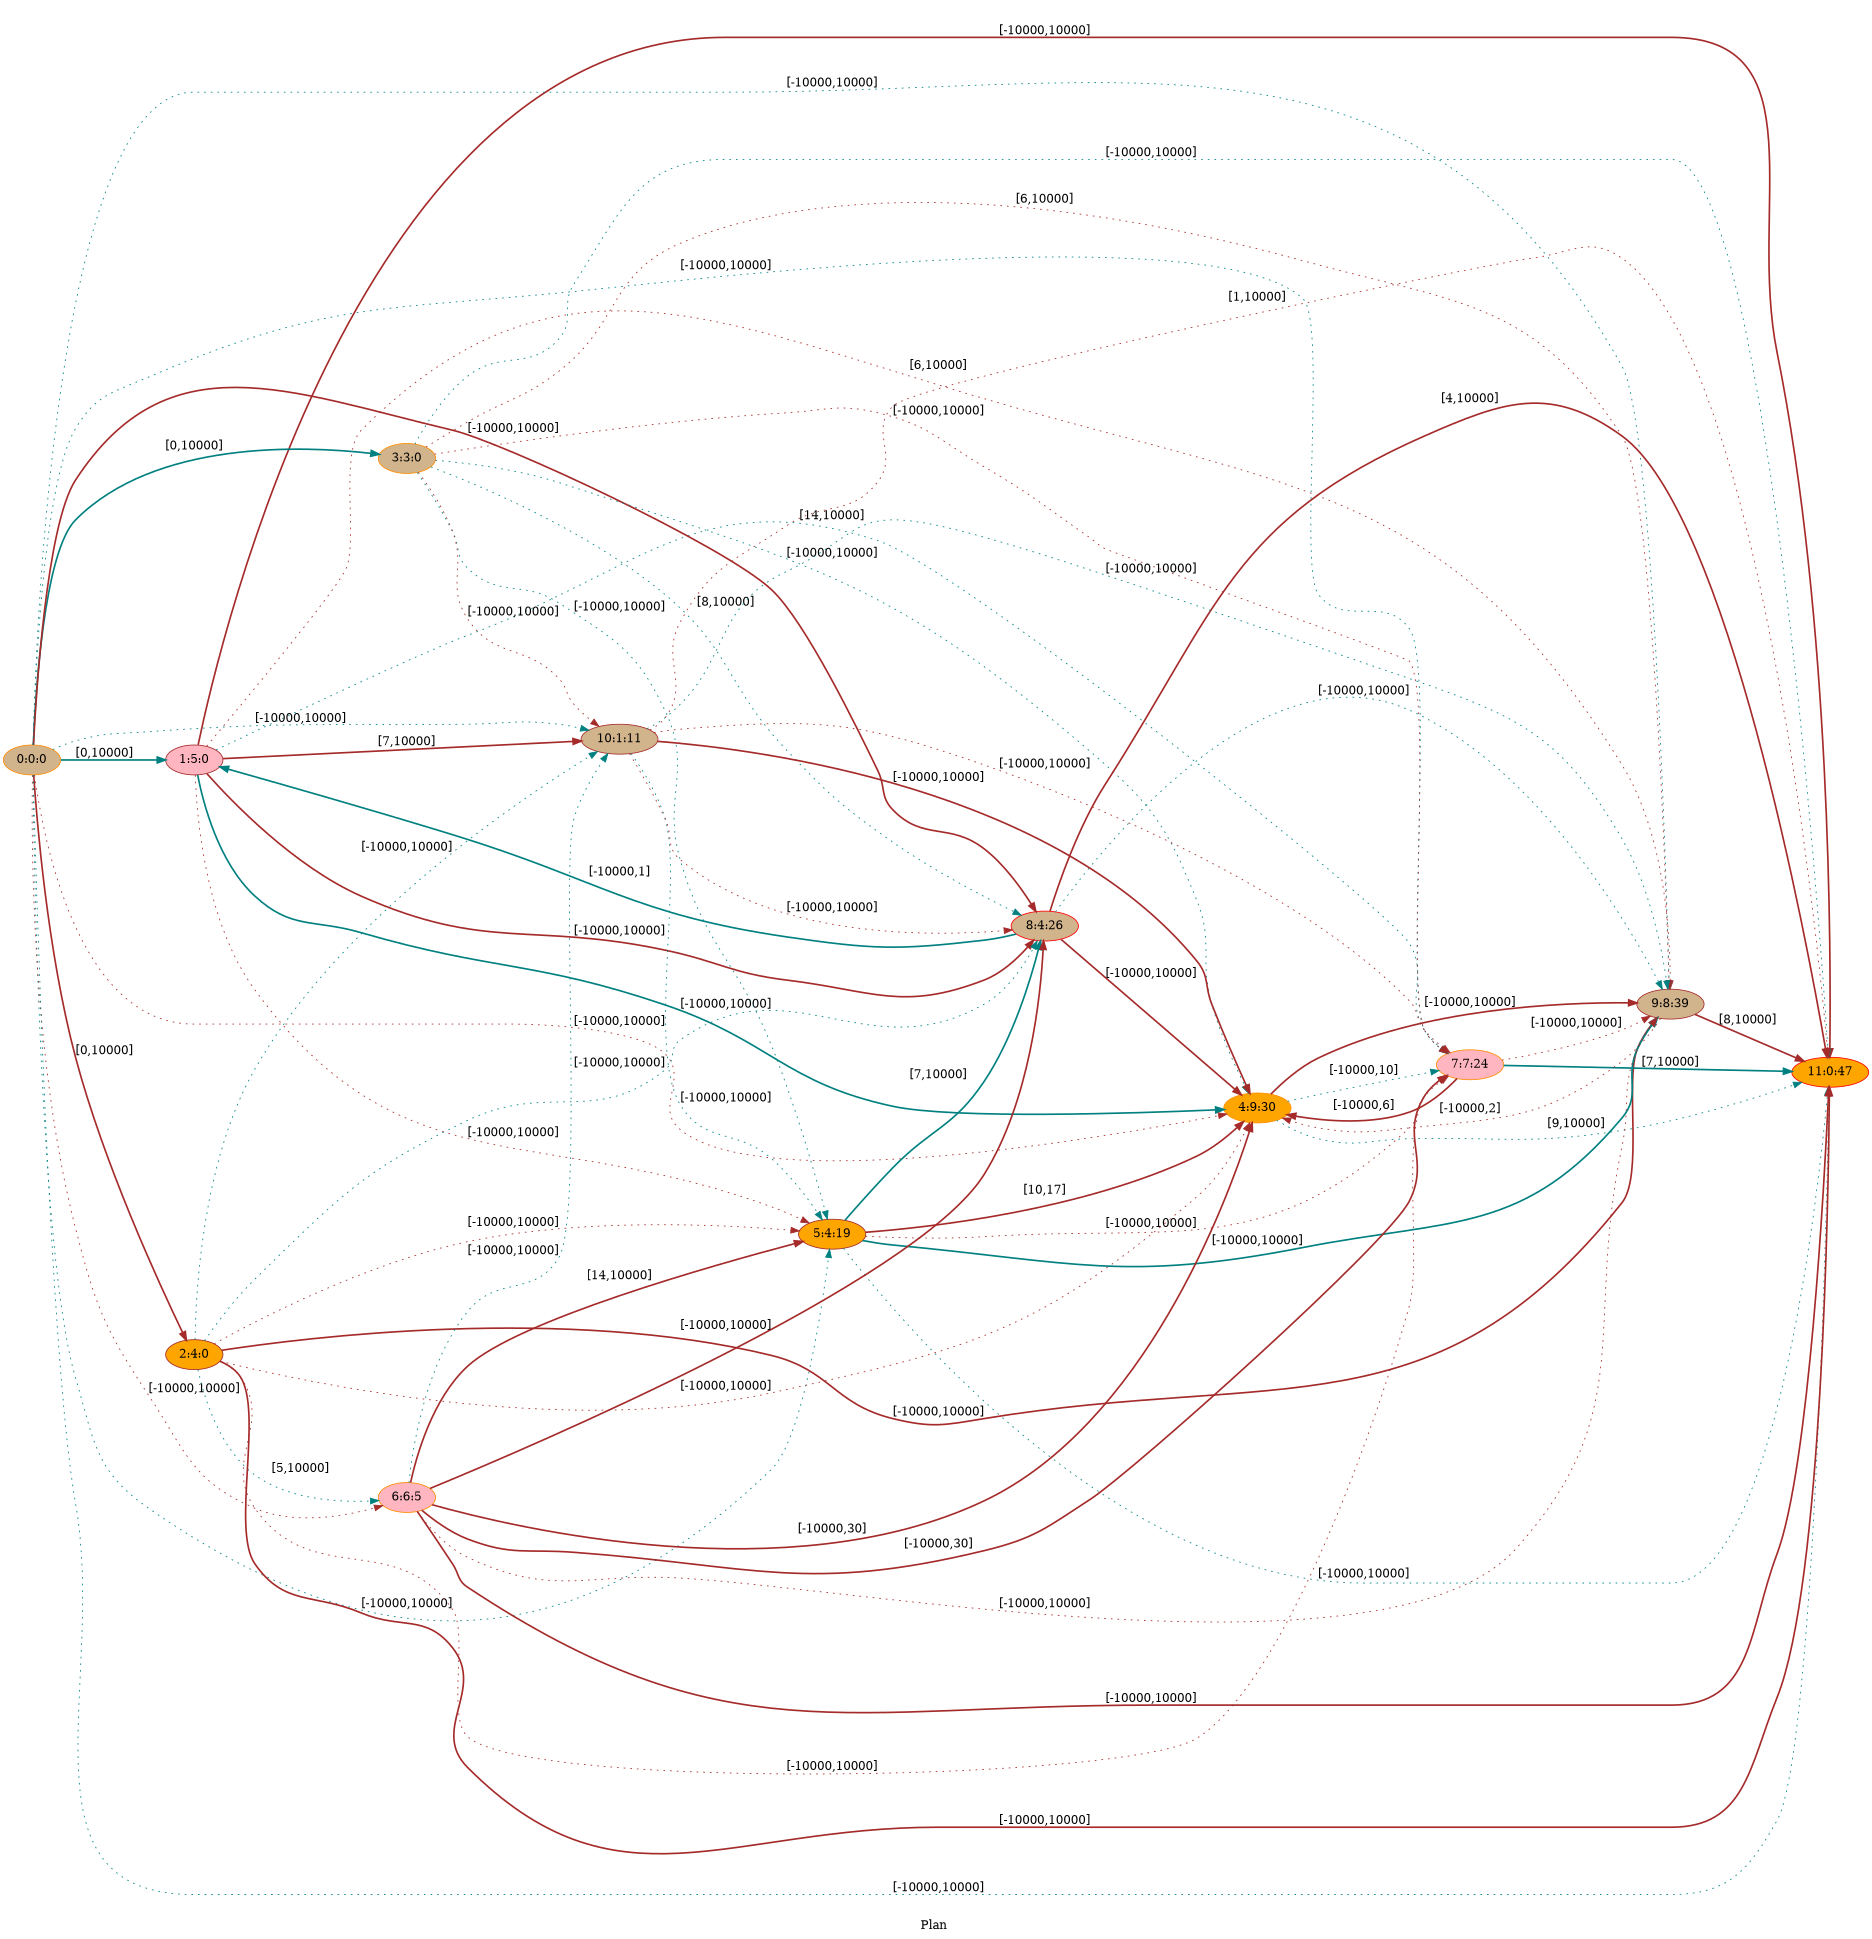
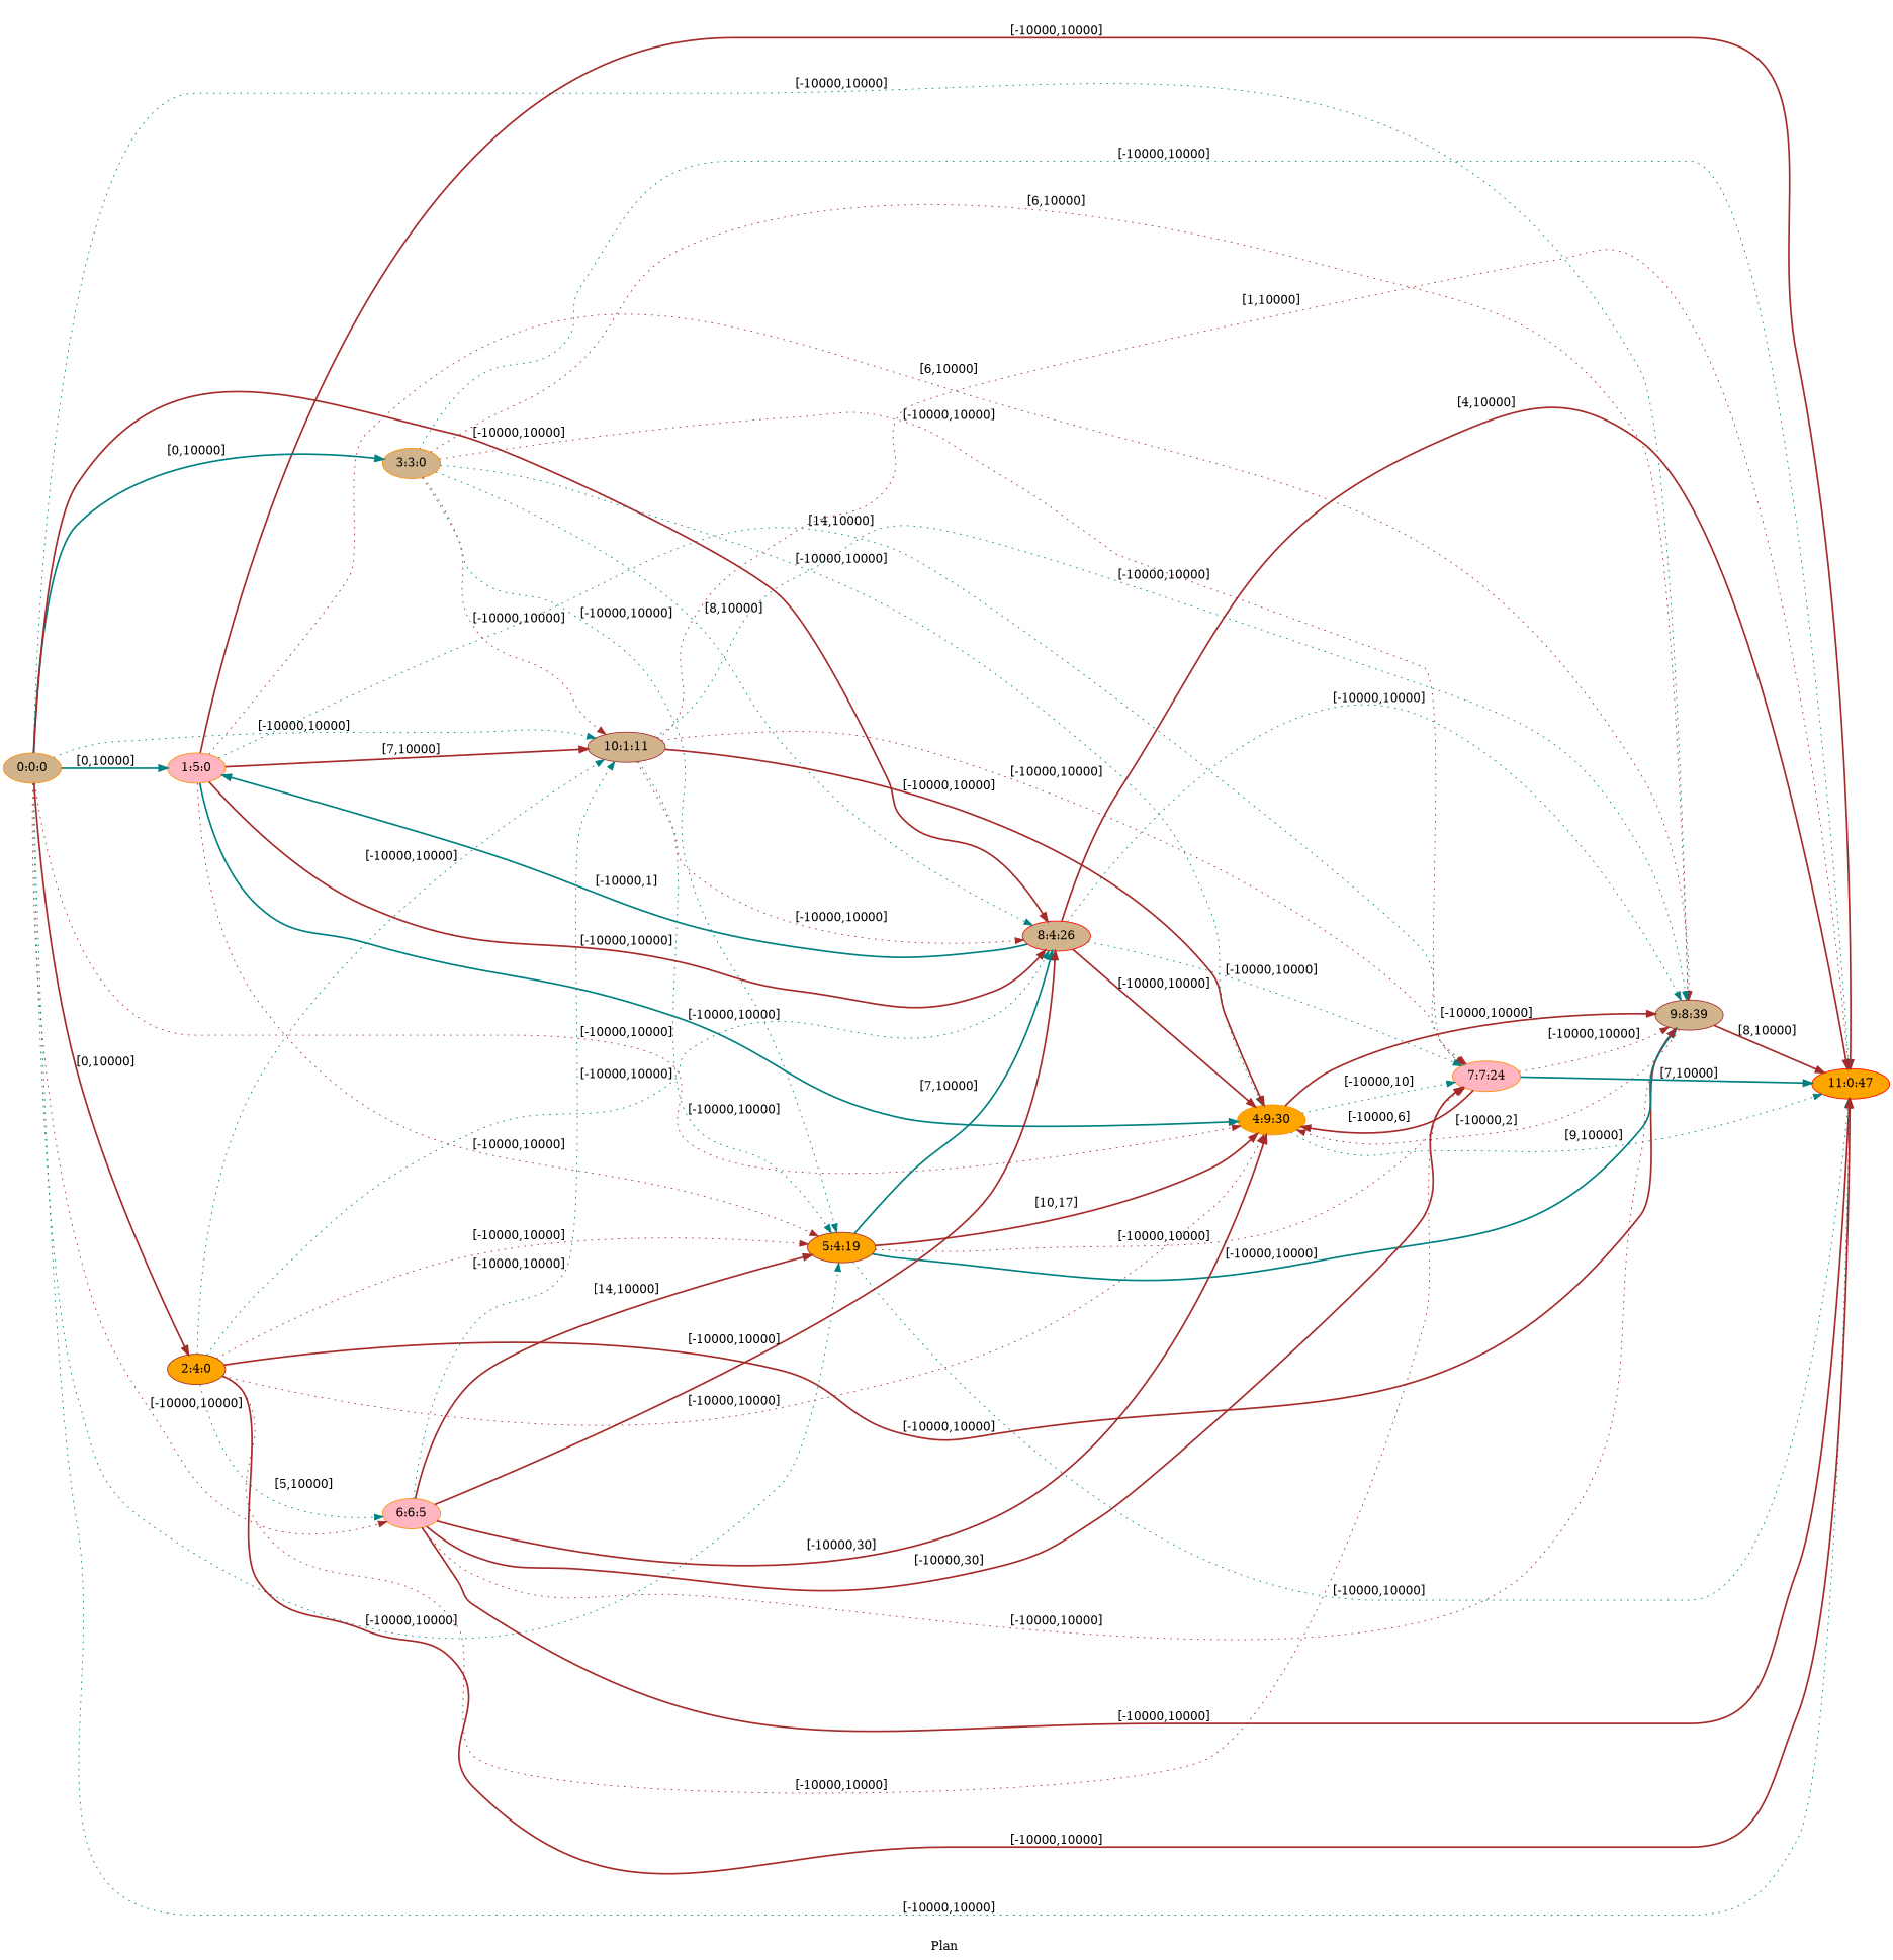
  digraph {
    fldt=0.622563
    label="Plan "
    nodesep=.45
    rankdir=LR
    node [color=darkorange fillcolor=tan style=filled]
    edge [color=brown style=dotted]
-   "1:5:0" [color=brown fillcolor=lightpink]
+   "1:5:0" [fillcolor=lightpink]
    "0:0:0"
    "2:4:0" [color=brown fillcolor=orange]
    "3:3:0"
    "4:9:30" [fillcolor=orange]
    "5:4:19" [color=brown fillcolor=orange]
    "6:6:5" [fillcolor=lightpink]
    "7:7:24" [fillcolor=lightpink]
    "8:4:26" [color=red]
    "9:8:39" [color=brown]
    "10:1:11" [color=brown]
    "11:0:47" [color=red fillcolor=orange]
    "1:5:0" -> "4:9:30" [color=teal label="[-10000,10000]" style=bold]
    "1:5:0" -> "5:4:19" [label="[-10000,10000]"]
    "1:5:0" -> "7:7:24" [color=teal label="[14,10000]"]
    "1:5:0" -> "8:4:26" [label="[-10000,10000]" style=bold]
    "1:5:0" -> "9:8:39" [label="[6,10000]"]
    "1:5:0" -> "10:1:11" [label="[7,10000]" style=bold]
    "1:5:0" -> "11:0:47" [label="[-10000,10000]" style=bold]
    "0:0:0" -> "1:5:0" [color=teal label="[0,10000]" style=bold]
    "0:0:0" -> "2:4:0" [label="[0,10000]" style=bold]
    "0:0:0" -> "3:3:0" [color=teal label="[0,10000]" style=bold]
    "0:0:0" -> "4:9:30" [label="[-10000,10000]"]
    "0:0:0" -> "5:4:19" [color=teal label="[-10000,10000]"]
    "0:0:0" -> "6:6:5" [label="[-10000,10000]"]
-   "0:0:0" -> "7:7:24" [color=teal label="[-10000,10000]"]
+   "8:4:26" -> "7:7:24" [color=teal label="[-10000,10000]"]
    "0:0:0" -> "8:4:26" [label="[-10000,10000]" style=bold]
    "0:0:0" -> "9:8:39" [color=teal label="[-10000,10000]"]
    "0:0:0" -> "10:1:11" [color=teal label="[-10000,10000]"]
    "0:0:0" -> "11:0:47" [color=teal label="[-10000,10000]"]
    "2:4:0" -> "4:9:30" [label="[-10000,10000]"]
    "2:4:0" -> "5:4:19" [label="[-10000,10000]"]
    "2:4:0" -> "6:6:5" [color=teal label="[5,10000]"]
    "2:4:0" -> "7:7:24" [label="[-10000,10000]"]
    "2:4:0" -> "8:4:26" [color=teal label="[-10000,10000]"]
    "2:4:0" -> "9:8:39" [label="[-10000,10000]" style=bold]
    "2:4:0" -> "10:1:11" [color=teal label="[-10000,10000]"]
    "2:4:0" -> "11:0:47" [label="[-10000,10000]" style=bold]
    "3:3:0" -> "4:9:30" [color=teal label="[-10000,10000]"]
    "3:3:0" -> "5:4:19" [color=teal label="[-10000,10000]"]
    "3:3:0" -> "7:7:24" [label="[-10000,10000]"]
    "3:3:0" -> "8:4:26" [color=teal label="[8,10000]"]
    "3:3:0" -> "9:8:39" [label="[6,10000]"]
    "3:3:0" -> "10:1:11" [label="[-10000,10000]"]
    "3:3:0" -> "11:0:47" [color=teal label="[-10000,10000]"]
    "4:9:30" -> "7:7:24" [color=teal label="[-10000,10]"]
    "4:9:30" -> "9:8:39" [label="[-10000,10000]" style=bold]
    "4:9:30" -> "11:0:47" [color=teal label="[9,10000]"]
    "5:4:19" -> "4:9:30" [label="[10,17]" style=bold]
    "5:4:19" -> "7:7:24" [label="[-10000,10000]"]
    "5:4:19" -> "8:4:26" [color=teal label="[7,10000]" style=bold]
    "5:4:19" -> "9:8:39" [color=teal label="[-10000,10000]" style=bold]
    "5:4:19" -> "11:0:47" [color=teal label="[-10000,10000]"]
    "6:6:5" -> "4:9:30" [label="[-10000,30]" style=bold]
    "6:6:5" -> "5:4:19" [label="[14,10000]" style=bold]
    "6:6:5" -> "7:7:24" [label="[-10000,30]" style=bold]
    "6:6:5" -> "8:4:26" [label="[-10000,10000]" style=bold]
    "6:6:5" -> "9:8:39" [label="[-10000,10000]"]
    "6:6:5" -> "10:1:11" [color=teal label="[-10000,10000]"]
    "6:6:5" -> "11:0:47" [label="[-10000,10000]" style=bold]
    "7:7:24" -> "4:9:30" [label="[-10000,6]" style=bold]
    "7:7:24" -> "9:8:39" [label="[-10000,10000]"]
    "7:7:24" -> "11:0:47" [color=teal label="[7,10000]" style=bold]
    "8:4:26" -> "1:5:0" [color=teal label="[-10000,1]" style=bold]
    "8:4:26" -> "4:9:30" [label="[-10000,10000]" style=bold]
    "8:4:26" -> "9:8:39" [color=teal label="[-10000,10000]"]
    "8:4:26" -> "11:0:47" [label="[4,10000]" style=bold]
    "9:8:39" -> "4:9:30" [label="[-10000,2]"]
    "9:8:39" -> "11:0:47" [label="[8,10000]" style=bold]
    "10:1:11" -> "4:9:30" [label="[-10000,10000]" style=bold]
    "10:1:11" -> "5:4:19" [color=teal label="[-10000,10000]"]
    "10:1:11" -> "7:7:24" [label="[-10000,10000]"]
    "10:1:11" -> "8:4:26" [label="[-10000,10000]"]
    "10:1:11" -> "9:8:39" [color=teal label="[-10000,10000]"]
    "10:1:11" -> "11:0:47" [label="[1,10000]"]
  }
